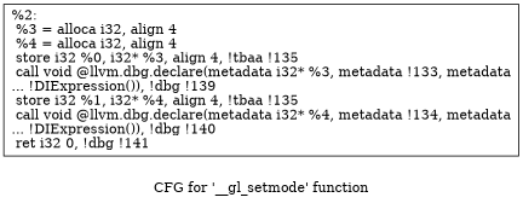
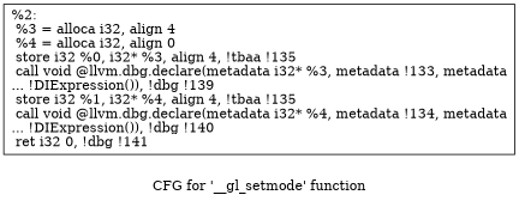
  digraph {
    label="CFG for '__gl_setmode' function"
-   n1 [label="{%2:\l  %3 = alloca i32, align 4\l  %4 = alloca i32, align 4\l  store i32 %0, i32* %3, align 4, !tbaa !135\l  call void @llvm.dbg.declare(metadata i32* %3, metadata !133, metadata\l... !DIExpression()), !dbg !139\l  store i32 %1, i32* %4, align 4, !tbaa !135\l  call void @llvm.dbg.declare(metadata i32* %4, metadata !134, metadata\l... !DIExpression()), !dbg !140\l  ret i32 0, !dbg !141\l}" shape=record]
+   n1 [label="{%2:\l  %3 = alloca i32, align 4\l  %4 = alloca i32, align 0\l  store i32 %0, i32* %3, align 4, !tbaa !135\l  call void @llvm.dbg.declare(metadata i32* %3, metadata !133, metadata\l... !DIExpression()), !dbg !139\l  store i32 %1, i32* %4, align 4, !tbaa !135\l  call void @llvm.dbg.declare(metadata i32* %4, metadata !134, metadata\l... !DIExpression()), !dbg !140\l  ret i32 0, !dbg !141\l}" shape=record]
  }
